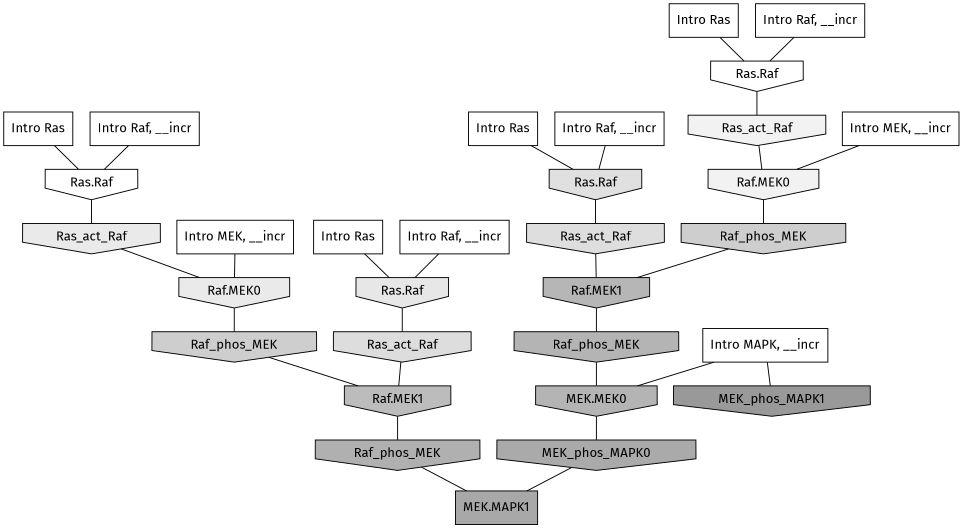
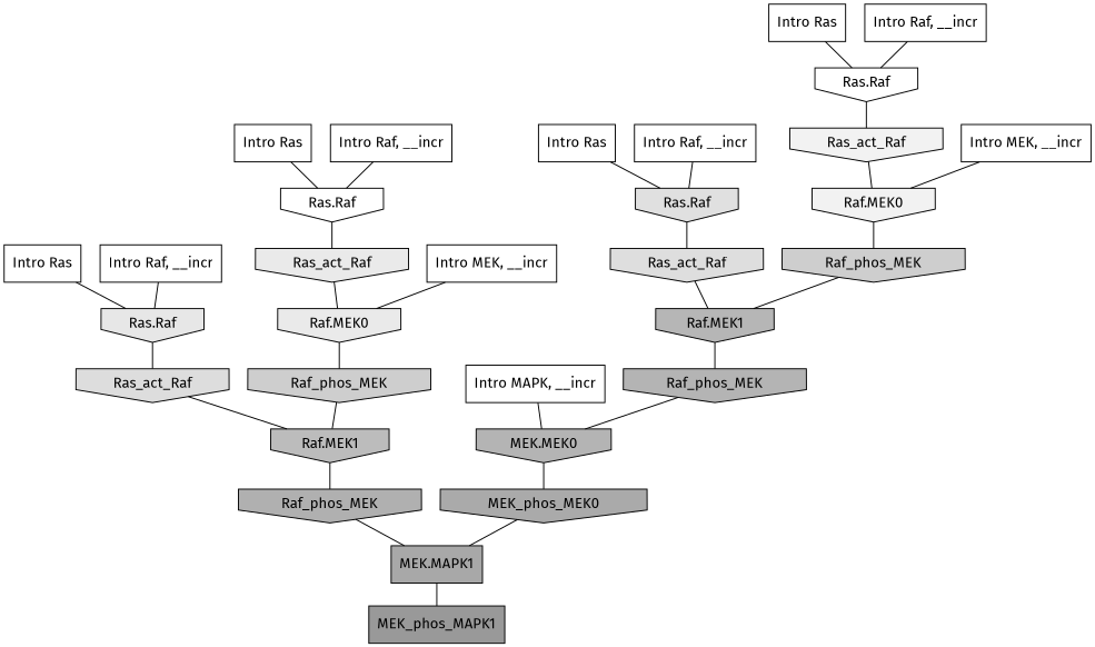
  digraph {
    fontname="Fira Sans"
    rankdir=TB
    ranksep=0.30
    node [fillcolor="0.000 0.000 1.000" fontname="Fira Sans" shape=invhouse style=filled]
    edge [color="0.000 0.000 0.000" dir=none fontname="Fira Sans"]
    n1 [label="Intro Ras" shape=rectangle]
    n2 [fillcolor="0.000 0.000 0.904" label="Ras.Raf"]
    n3 [fillcolor="0.000 0.000 0.866" label=Ras_act_Raf]
    n4 [label="Intro Ras" shape=rectangle]
    n5 [fillcolor="0.000 0.000 0.877" label="Ras.Raf"]
    n6 [fillcolor="0.000 0.000 0.869" label=Ras_act_Raf]
    n7 [label="Intro Ras" shape=rectangle]
    n8 [label="Ras.Raf"]
    n9 [fillcolor="0.000 0.000 0.917" label=Ras_act_Raf]
    n10 [label="Intro Ras" shape=rectangle]
    n11 [label="Ras.Raf"]
    n12 [fillcolor="0.000 0.000 0.947" label=Ras_act_Raf]
    n13 [label="Intro Raf, __incr" shape=rectangle]
    n14 [label="Intro Raf, __incr" shape=rectangle]
    n15 [label="Intro Raf, __incr" shape=rectangle]
    n16 [label="Intro Raf, __incr" shape=rectangle]
    n17 [label="Intro MEK, __incr" shape=rectangle]
    n18 [fillcolor="0.000 0.000 0.947" label="Raf.MEK0"]
    n19 [fillcolor="0.000 0.000 0.808" label=Raf_phos_MEK]
    n20 [label="Intro MEK, __incr" shape=rectangle]
    n21 [fillcolor="0.000 0.000 0.917" label="Raf.MEK0"]
    n22 [fillcolor="0.000 0.000 0.807" label=Raf_phos_MEK]
    n23 [label="Intro MAPK, __incr" shape=rectangle]
    n24 [fillcolor="0.000 0.000 0.705" label="MEK.MEK0"]
-   n25 [fillcolor="0.000 0.000 0.665" label=MEK_phos_MAPK0]
+   n25 [fillcolor="0.000 0.000 0.665" label=MEK_phos_MEK0]
    n26 [fillcolor="0.000 0.000 0.711" label="Raf.MEK1"]
    n27 [fillcolor="0.000 0.000 0.738" label="Raf.MEK1"]
    n28 [fillcolor="0.000 0.000 0.705" label=Raf_phos_MEK]
    n29 [fillcolor="0.000 0.000 0.690" label=Raf_phos_MEK]
    n30 [fillcolor="0.000 0.000 0.660" label="MEK.MAPK1" shape=box]
-   n31 [fillcolor="0.000 0.000 0.600" label=MEK_phos_MAPK1]
+   n31 [fillcolor="0.000 0.000 0.600" label=MEK_phos_MAPK1 shape=box]
    n1 -> n2
    n2 -> n3
    n3 -> n27
    n4 -> n5
    n5 -> n6
    n6 -> n26
    n7 -> n8
    n8 -> n9
    n9 -> n21
    n10 -> n11
    n11 -> n12
    n12 -> n18
    n13 -> n8
    n14 -> n11
    n15 -> n5
    n16 -> n2
    n17 -> n18
    n18 -> n19
    n19 -> n26
    n20 -> n21
    n21 -> n22
    n22 -> n27
    n23 -> n24
    n24 -> n25
    n25 -> n30
    n26 -> n28
    n27 -> n29
    n28 -> n24
    n29 -> n30
-   n23 -> n31
+   n30 -> n31
  }
